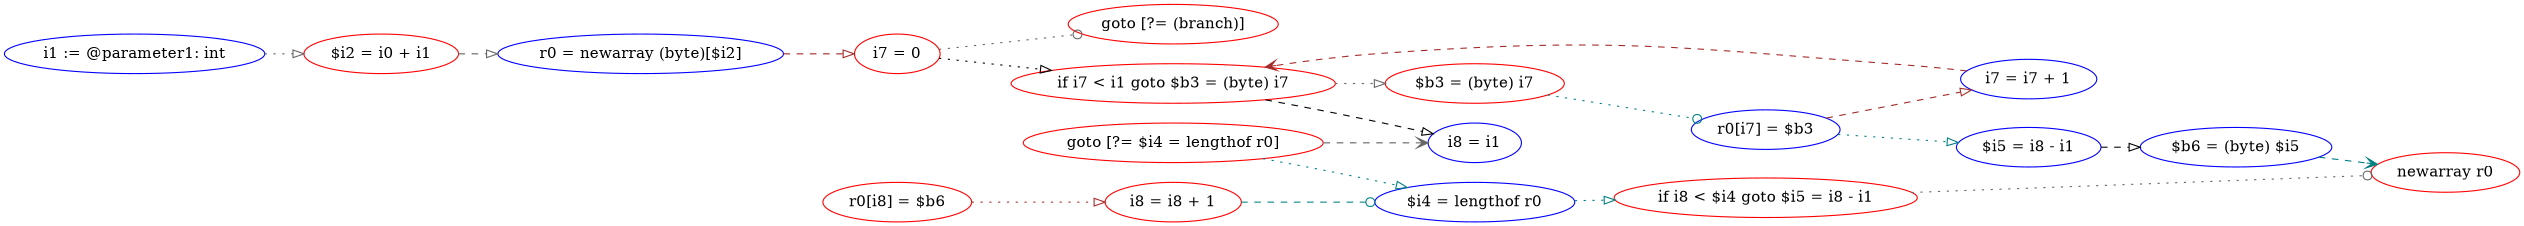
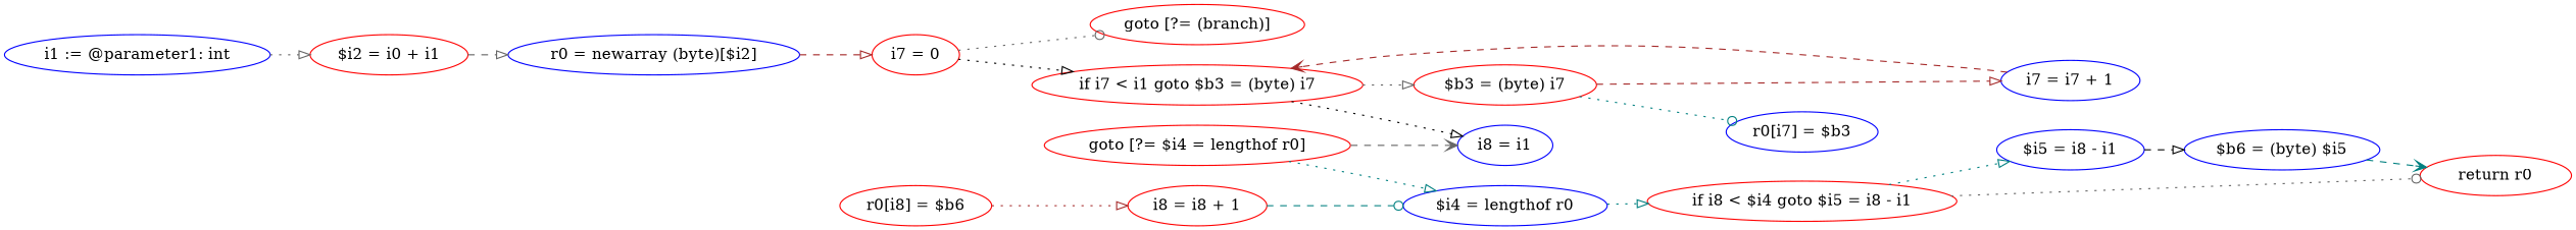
  digraph {
    rankdir=LR
    node [color=red]
    edge [arrowhead=onormal color=gray40 style=dotted]
    "i1 := @parameter1: int" [color=blue]
    "$i2 = i0 + i1"
    "r0 = newarray (byte)[$i2]" [color=blue]
    "i7 = 0"
    "goto [?= (branch)]"
    "if i7 < i1 goto $b3 = (byte) i7"
    "$b3 = (byte) i7"
    "i8 = i1" [color=blue]
    "r0[i7] = $b3" [color=blue]
    "i7 = i7 + 1" [color=blue]
    "goto [?= $i4 = lengthof r0]"
    "$i4 = lengthof r0" [color=blue]
    "if i8 < $i4 goto $i5 = i8 - i1"
    "$i5 = i8 - i1" [color=blue]
    "$b6 = (byte) $i5" [color=blue]
-   "return r0" [label="newarray r0"]
+   "return r0"
    "r0[i8] = $b6"
    "i8 = i8 + 1"
    "i1 := @parameter1: int" -> "$i2 = i0 + i1"
    "$i2 = i0 + i1" -> "r0 = newarray (byte)[$i2]" [style=dashed]
    "r0 = newarray (byte)[$i2]" -> "i7 = 0" [color=brown style=dashed]
    "i7 = 0" -> "goto [?= (branch)]" [arrowhead=odot]
    "i7 = 0" -> "if i7 < i1 goto $b3 = (byte) i7" [color=black]
    "if i7 < i1 goto $b3 = (byte) i7" -> "$b3 = (byte) i7"
-   "if i7 < i1 goto $b3 = (byte) i7" -> "i8 = i1" [color=black style=dashed]
+   "if i7 < i1 goto $b3 = (byte) i7" -> "i8 = i1" [color=black]
    "$b3 = (byte) i7" -> "r0[i7] = $b3" [arrowhead=odot color=teal]
-   "r0[i7] = $b3" -> "i7 = i7 + 1" [color=brown style=dashed]
+   "$b3 = (byte) i7" -> "i7 = i7 + 1" [color=brown style=dashed]
    "i7 = i7 + 1" -> "if i7 < i1 goto $b3 = (byte) i7" [arrowhead=vee color=brown style=dashed]
    "goto [?= $i4 = lengthof r0]" -> "i8 = i1" [arrowhead=vee style=dashed]
    "goto [?= $i4 = lengthof r0]" -> "$i4 = lengthof r0" [color=teal]
    "$i4 = lengthof r0" -> "if i8 < $i4 goto $i5 = i8 - i1" [color=teal]
-   "r0[i7] = $b3" -> "$i5 = i8 - i1" [color=teal]
+   "if i8 < $i4 goto $i5 = i8 - i1" -> "$i5 = i8 - i1" [color=teal]
    "if i8 < $i4 goto $i5 = i8 - i1" -> "return r0" [arrowhead=odot]
    "$i5 = i8 - i1" -> "$b6 = (byte) $i5" [color=black style=dashed]
    "$b6 = (byte) $i5" -> "return r0" [arrowhead=vee color=teal style=dashed]
    "r0[i8] = $b6" -> "i8 = i8 + 1" [color=brown]
    "i8 = i8 + 1" -> "$i4 = lengthof r0" [arrowhead=odot color=teal style=dashed]
  }
